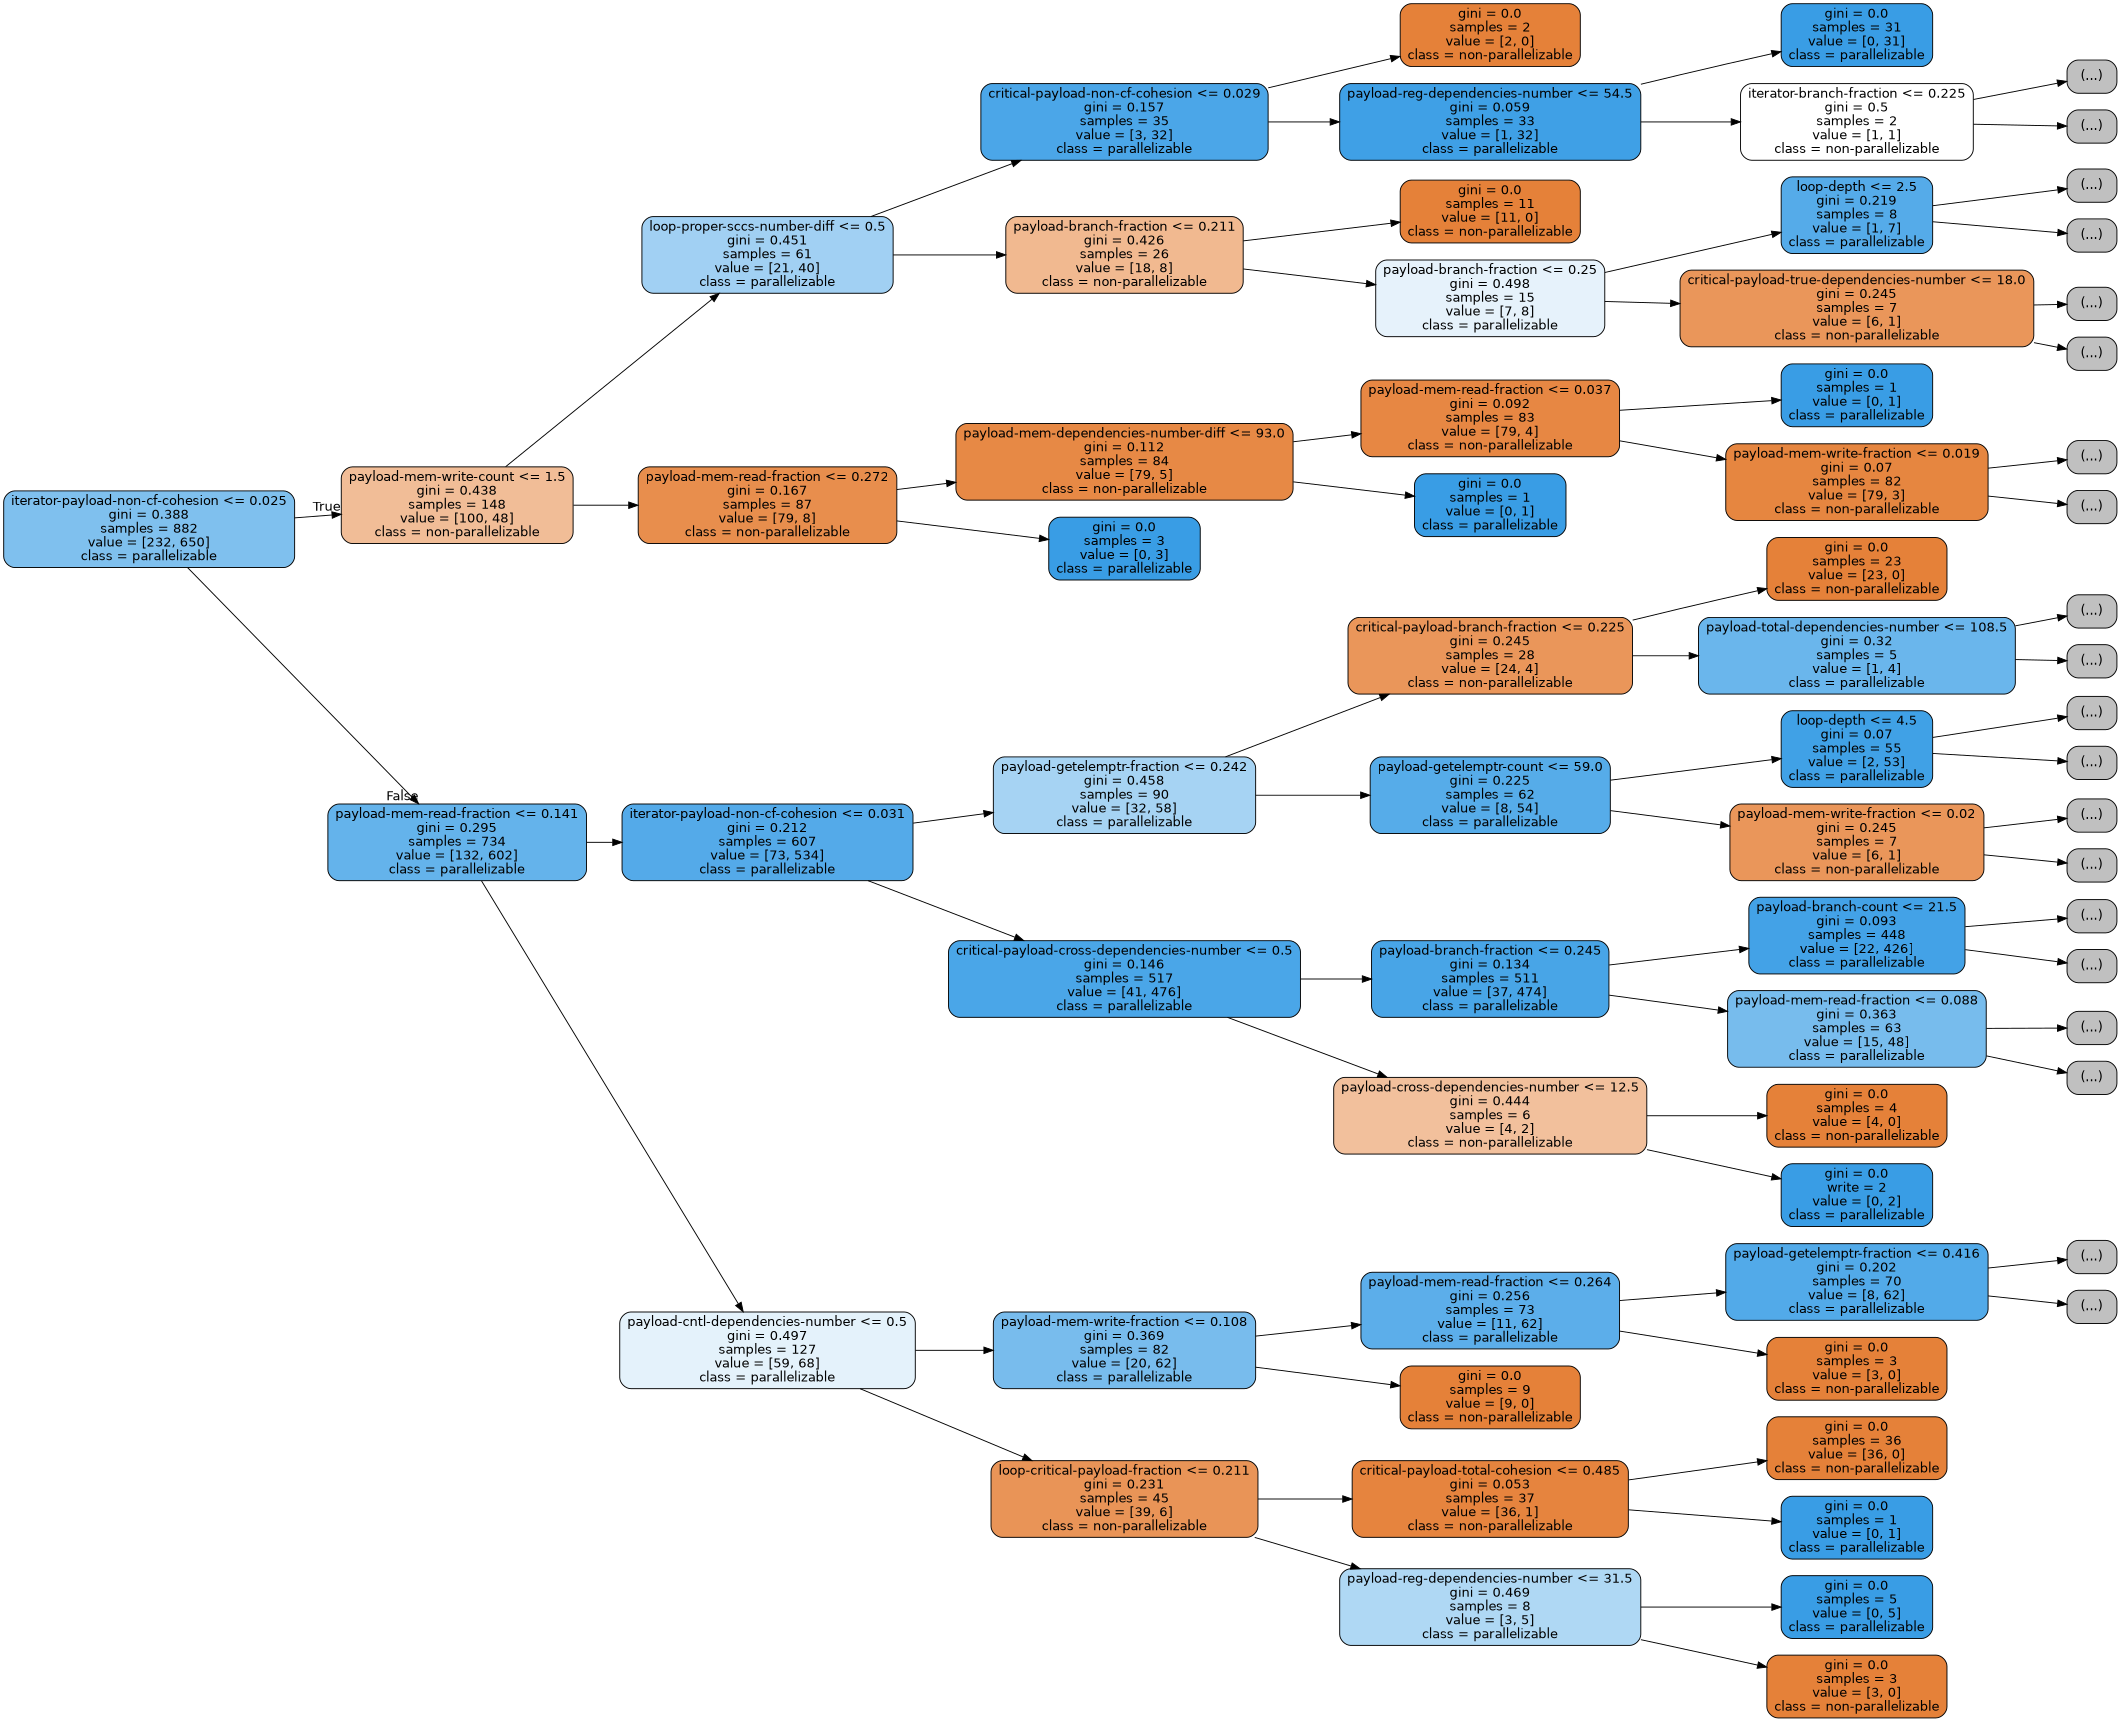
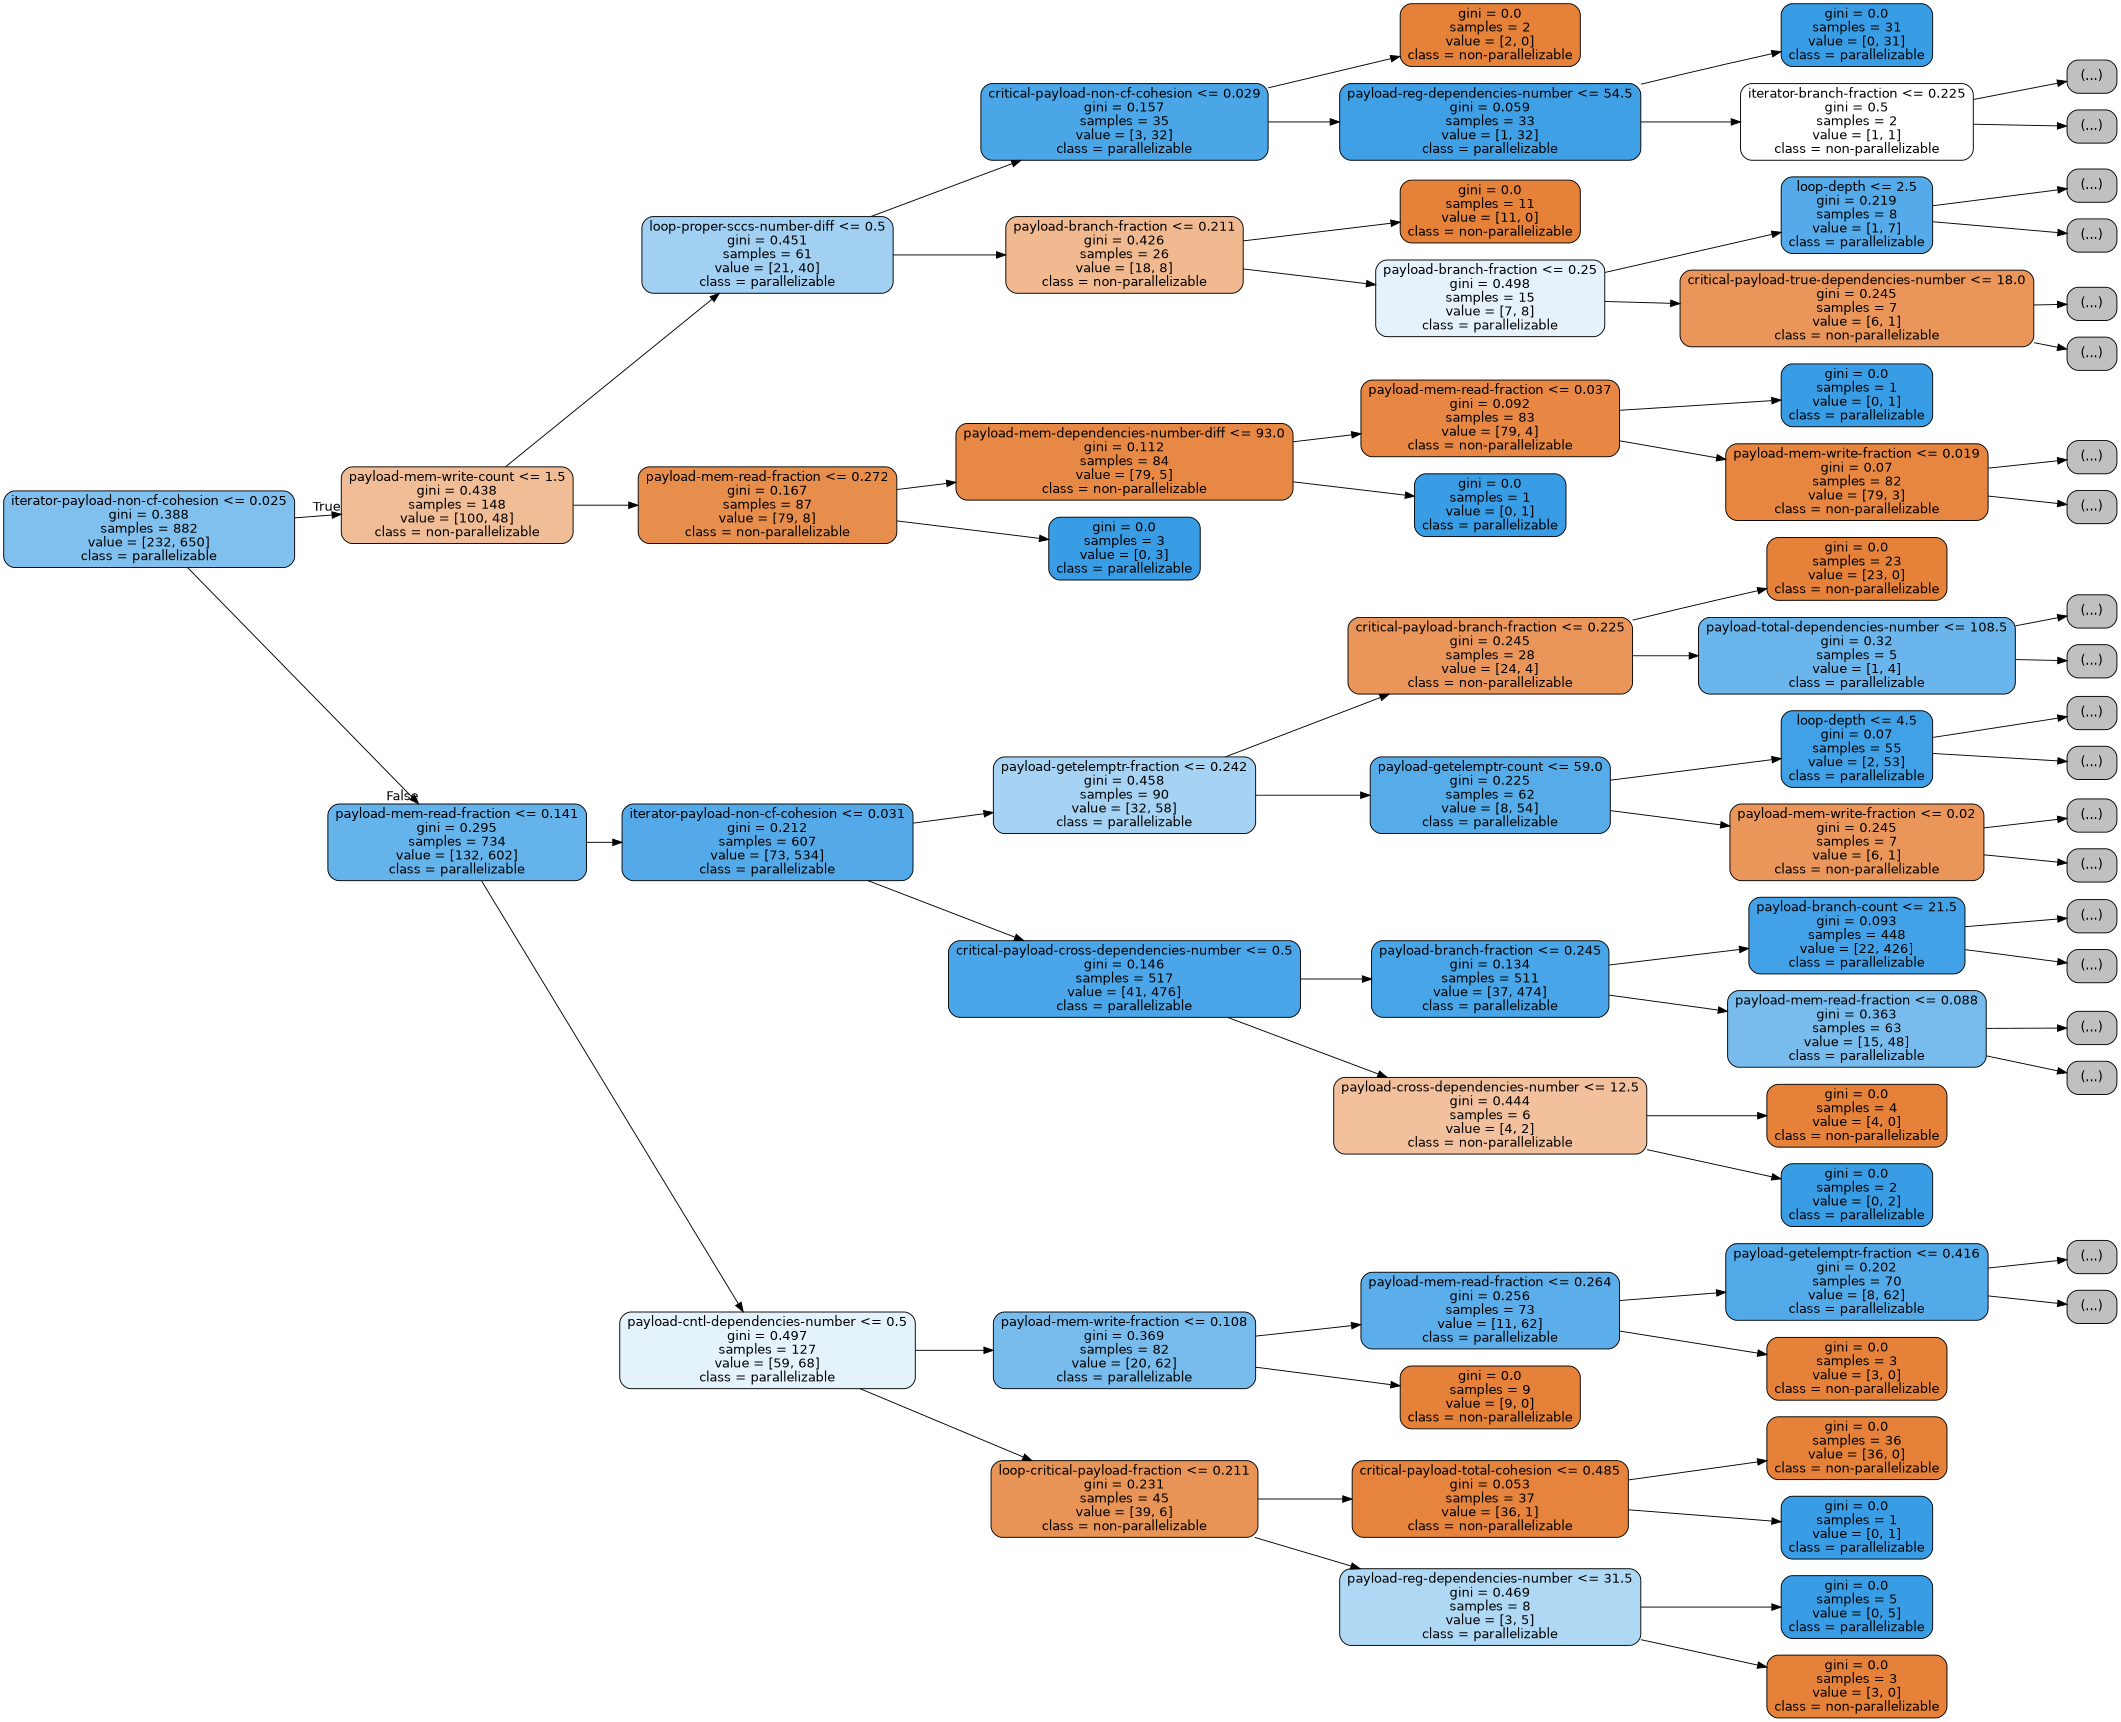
  digraph {
    rankdir=LR
    node [color=black fillcolor="#C0C0C0" fontname=helvetica shape=box style="filled, rounded"]
    edge [fontname=helvetica]
    n1 [fillcolor="#399de5a4" label="iterator-payload-non-cf-cohesion <= 0.025\ngini = 0.388\nsamples = 882\nvalue = [232, 650]\nclass = parallelizable"]
    n2 [fillcolor="#e5813985" label="payload-mem-write-count <= 1.5\ngini = 0.438\nsamples = 148\nvalue = [100, 48]\nclass = non-parallelizable"]
    n3 [fillcolor="#399de5c7" label="payload-mem-read-fraction <= 0.141\ngini = 0.295\nsamples = 734\nvalue = [132, 602]\nclass = parallelizable"]
    n4 [fillcolor="#399de579" label="loop-proper-sccs-number-diff <= 0.5\ngini = 0.451\nsamples = 61\nvalue = [21, 40]\nclass = parallelizable"]
    n5 [fillcolor="#e58139e5" label="payload-mem-read-fraction <= 0.272\ngini = 0.167\nsamples = 87\nvalue = [79, 8]\nclass = non-parallelizable"]
    n6 [fillcolor="#399de5e7" label="critical-payload-non-cf-cohesion <= 0.029\ngini = 0.157\nsamples = 35\nvalue = [3, 32]\nclass = parallelizable"]
    n7 [fillcolor="#e581398e" label="payload-branch-fraction <= 0.211\ngini = 0.426\nsamples = 26\nvalue = [18, 8]\nclass = non-parallelizable"]
    n8 [fillcolor="#e58139ff" label="gini = 0.0\nsamples = 2\nvalue = [2, 0]\nclass = non-parallelizable"]
    n9 [fillcolor="#399de5f7" label="payload-reg-dependencies-number <= 54.5\ngini = 0.059\nsamples = 33\nvalue = [1, 32]\nclass = parallelizable"]
    n10 [fillcolor="#399de5ff" label="gini = 0.0\nsamples = 31\nvalue = [0, 31]\nclass = parallelizable"]
    n11 [fillcolor="#e5813900" label="iterator-branch-fraction <= 0.225\ngini = 0.5\nsamples = 2\nvalue = [1, 1]\nclass = non-parallelizable"]
    n12 [label="(...)"]
    n13 [label="(...)"]
    n14 [fillcolor="#e58139ff" label="gini = 0.0\nsamples = 11\nvalue = [11, 0]\nclass = non-parallelizable"]
    n15 [fillcolor="#399de520" label="payload-branch-fraction <= 0.25\ngini = 0.498\nsamples = 15\nvalue = [7, 8]\nclass = parallelizable"]
    n16 [fillcolor="#399de5db" label="loop-depth <= 2.5\ngini = 0.219\nsamples = 8\nvalue = [1, 7]\nclass = parallelizable"]
    n17 [fillcolor="#e58139d4" label="critical-payload-true-dependencies-number <= 18.0\ngini = 0.245\nsamples = 7\nvalue = [6, 1]\nclass = non-parallelizable"]
    n18 [label="(...)"]
    n19 [label="(...)"]
    n20 [label="(...)"]
    n21 [label="(...)"]
    n22 [fillcolor="#e58139ef" label="payload-mem-dependencies-number-diff <= 93.0\ngini = 0.112\nsamples = 84\nvalue = [79, 5]\nclass = non-parallelizable"]
    n23 [fillcolor="#399de5ff" label="gini = 0.0\nsamples = 3\nvalue = [0, 3]\nclass = parallelizable"]
    n24 [fillcolor="#e58139f2" label="payload-mem-read-fraction <= 0.037\ngini = 0.092\nsamples = 83\nvalue = [79, 4]\nclass = non-parallelizable"]
    n25 [fillcolor="#399de5ff" label="gini = 0.0\nsamples = 1\nvalue = [0, 1]\nclass = parallelizable"]
    n26 [fillcolor="#399de5ff" label="gini = 0.0\nsamples = 1\nvalue = [0, 1]\nclass = parallelizable"]
    n27 [fillcolor="#e58139f5" label="payload-mem-write-fraction <= 0.019\ngini = 0.07\nsamples = 82\nvalue = [79, 3]\nclass = non-parallelizable"]
    n28 [label="(...)"]
    n29 [label="(...)"]
    n30 [fillcolor="#399de5dc" label="iterator-payload-non-cf-cohesion <= 0.031\ngini = 0.212\nsamples = 607\nvalue = [73, 534]\nclass = parallelizable"]
    n31 [fillcolor="#399de522" label="payload-cntl-dependencies-number <= 0.5\ngini = 0.497\nsamples = 127\nvalue = [59, 68]\nclass = parallelizable"]
    n32 [fillcolor="#399de572" label="payload-getelemptr-fraction <= 0.242\ngini = 0.458\nsamples = 90\nvalue = [32, 58]\nclass = parallelizable"]
    n33 [fillcolor="#399de5e9" label="critical-payload-cross-dependencies-number <= 0.5\ngini = 0.146\nsamples = 517\nvalue = [41, 476]\nclass = parallelizable"]
    n34 [fillcolor="#e58139d4" label="critical-payload-branch-fraction <= 0.225\ngini = 0.245\nsamples = 28\nvalue = [24, 4]\nclass = non-parallelizable"]
    n35 [fillcolor="#399de5d9" label="payload-getelemptr-count <= 59.0\ngini = 0.225\nsamples = 62\nvalue = [8, 54]\nclass = parallelizable"]
    n36 [fillcolor="#e58139ff" label="gini = 0.0\nsamples = 23\nvalue = [23, 0]\nclass = non-parallelizable"]
    n37 [fillcolor="#399de5bf" label="payload-total-dependencies-number <= 108.5\ngini = 0.32\nsamples = 5\nvalue = [1, 4]\nclass = parallelizable"]
    n38 [label="(...)"]
    n39 [label="(...)"]
    n40 [fillcolor="#399de5f5" label="loop-depth <= 4.5\ngini = 0.07\nsamples = 55\nvalue = [2, 53]\nclass = parallelizable"]
    n41 [fillcolor="#e58139d4" label="payload-mem-write-fraction <= 0.02\ngini = 0.245\nsamples = 7\nvalue = [6, 1]\nclass = non-parallelizable"]
    n42 [label="(...)"]
    n43 [label="(...)"]
    n44 [label="(...)"]
    n45 [label="(...)"]
    n46 [fillcolor="#399de5eb" label="payload-branch-fraction <= 0.245\ngini = 0.134\nsamples = 511\nvalue = [37, 474]\nclass = parallelizable"]
    n47 [fillcolor="#e581397f" label="payload-cross-dependencies-number <= 12.5\ngini = 0.444\nsamples = 6\nvalue = [4, 2]\nclass = non-parallelizable"]
    n48 [fillcolor="#399de5f2" label="payload-branch-count <= 21.5\ngini = 0.093\nsamples = 448\nvalue = [22, 426]\nclass = parallelizable"]
    n49 [fillcolor="#399de5af" label="payload-mem-read-fraction <= 0.088\ngini = 0.363\nsamples = 63\nvalue = [15, 48]\nclass = parallelizable"]
    n50 [label="(...)"]
    n51 [label="(...)"]
    n52 [label="(...)"]
    n53 [label="(...)"]
    n54 [fillcolor="#e58139ff" label="gini = 0.0\nsamples = 4\nvalue = [4, 0]\nclass = non-parallelizable"]
-   n55 [fillcolor="#399de5ff" label="gini = 0.0\nwrite = 2\nvalue = [0, 2]\nclass = parallelizable"]
+   n55 [fillcolor="#399de5ff" label="gini = 0.0\nsamples = 2\nvalue = [0, 2]\nclass = parallelizable"]
    n56 [fillcolor="#399de5ad" label="payload-mem-write-fraction <= 0.108\ngini = 0.369\nsamples = 82\nvalue = [20, 62]\nclass = parallelizable"]
    n57 [fillcolor="#e58139d8" label="loop-critical-payload-fraction <= 0.211\ngini = 0.231\nsamples = 45\nvalue = [39, 6]\nclass = non-parallelizable"]
    n58 [fillcolor="#399de5d2" label="payload-mem-read-fraction <= 0.264\ngini = 0.256\nsamples = 73\nvalue = [11, 62]\nclass = parallelizable"]
    n59 [fillcolor="#e58139ff" label="gini = 0.0\nsamples = 9\nvalue = [9, 0]\nclass = non-parallelizable"]
    n60 [fillcolor="#399de5de" label="payload-getelemptr-fraction <= 0.416\ngini = 0.202\nsamples = 70\nvalue = [8, 62]\nclass = parallelizable"]
    n61 [fillcolor="#e58139ff" label="gini = 0.0\nsamples = 3\nvalue = [3, 0]\nclass = non-parallelizable"]
    n62 [label="(...)"]
    n63 [label="(...)"]
    n64 [fillcolor="#e58139f8" label="critical-payload-total-cohesion <= 0.485\ngini = 0.053\nsamples = 37\nvalue = [36, 1]\nclass = non-parallelizable"]
    n65 [fillcolor="#399de566" label="payload-reg-dependencies-number <= 31.5\ngini = 0.469\nsamples = 8\nvalue = [3, 5]\nclass = parallelizable"]
    n66 [fillcolor="#e58139ff" label="gini = 0.0\nsamples = 36\nvalue = [36, 0]\nclass = non-parallelizable"]
    n67 [fillcolor="#399de5ff" label="gini = 0.0\nsamples = 1\nvalue = [0, 1]\nclass = parallelizable"]
    n68 [fillcolor="#399de5ff" label="gini = 0.0\nsamples = 5\nvalue = [0, 5]\nclass = parallelizable"]
    n69 [fillcolor="#e58139ff" label="gini = 0.0\nsamples = 3\nvalue = [3, 0]\nclass = non-parallelizable"]
    n1 -> n2 [headlabel=True labelangle=45 labeldistance=2.5]
    n1 -> n3 [headlabel=False labelangle=-45 labeldistance=2.5]
    n2 -> n4
    n2 -> n5
    n3 -> n30
    n3 -> n31
    n4 -> n6
    n4 -> n7
    n5 -> n22
    n5 -> n23
    n6 -> n8
    n6 -> n9
    n7 -> n14
    n7 -> n15
    n9 -> n10
    n9 -> n11
    n11 -> n12
    n11 -> n13
    n15 -> n16
    n15 -> n17
    n16 -> n18
    n16 -> n19
    n17 -> n20
    n17 -> n21
    n22 -> n24
    n22 -> n25
    n24 -> n26
    n24 -> n27
    n27 -> n28
    n27 -> n29
    n30 -> n32
    n30 -> n33
    n31 -> n56
    n31 -> n57
    n32 -> n34
    n32 -> n35
    n33 -> n46
    n33 -> n47
    n34 -> n36
    n34 -> n37
    n35 -> n40
    n35 -> n41
    n37 -> n38
    n37 -> n39
    n40 -> n42
    n40 -> n43
    n41 -> n44
    n41 -> n45
    n46 -> n48
    n46 -> n49
    n47 -> n54
    n47 -> n55
    n48 -> n50
    n48 -> n51
    n49 -> n52
    n49 -> n53
    n56 -> n58
    n56 -> n59
    n57 -> n64
    n57 -> n65
    n58 -> n60
    n58 -> n61
    n60 -> n62
    n60 -> n63
    n64 -> n66
    n64 -> n67
    n65 -> n68
    n65 -> n69
  }
